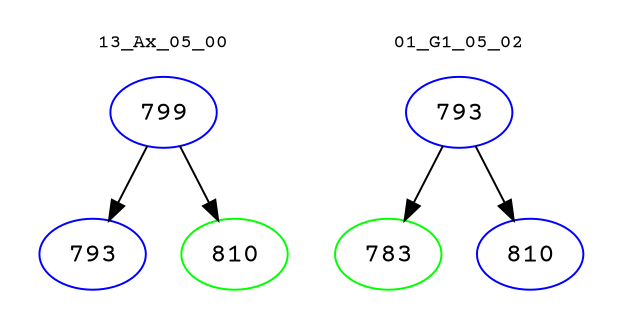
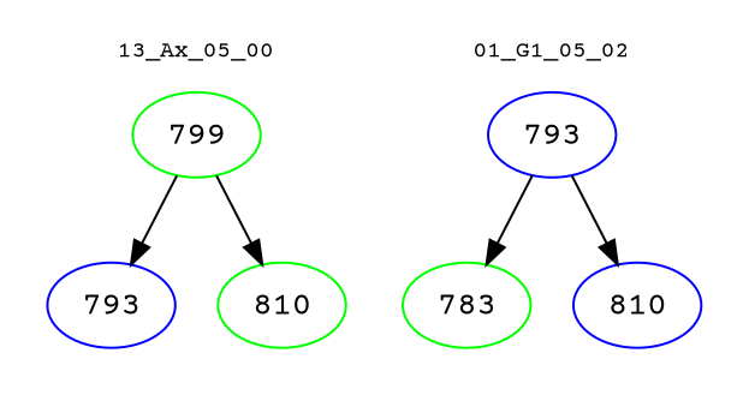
  digraph {
    fontname="Courier Prime"
    node [color=blue fontname="Courier Prime"]
    edge [color=black fontname="Courier Prime"]
-   n1 [label=799]
+   n1 [color=green label=799]
    n2 [label=793]
    n3 [color=green label=810]
    n4 [label=793]
    n5 [color=green label=783]
    n6 [label=810]
    subgraph cluster_1 {
      color=white
      fontsize=10
      label="13_Ax_05_00"
      n1
      n2
      n3
    }
    subgraph cluster_2 {
      color=white
      fontsize=10
      label="01_G1_05_02"
      n4
      n5
      n6
    }
    n1 -> n2
    n1 -> n3
    n4 -> n5
    n4 -> n6
  }
